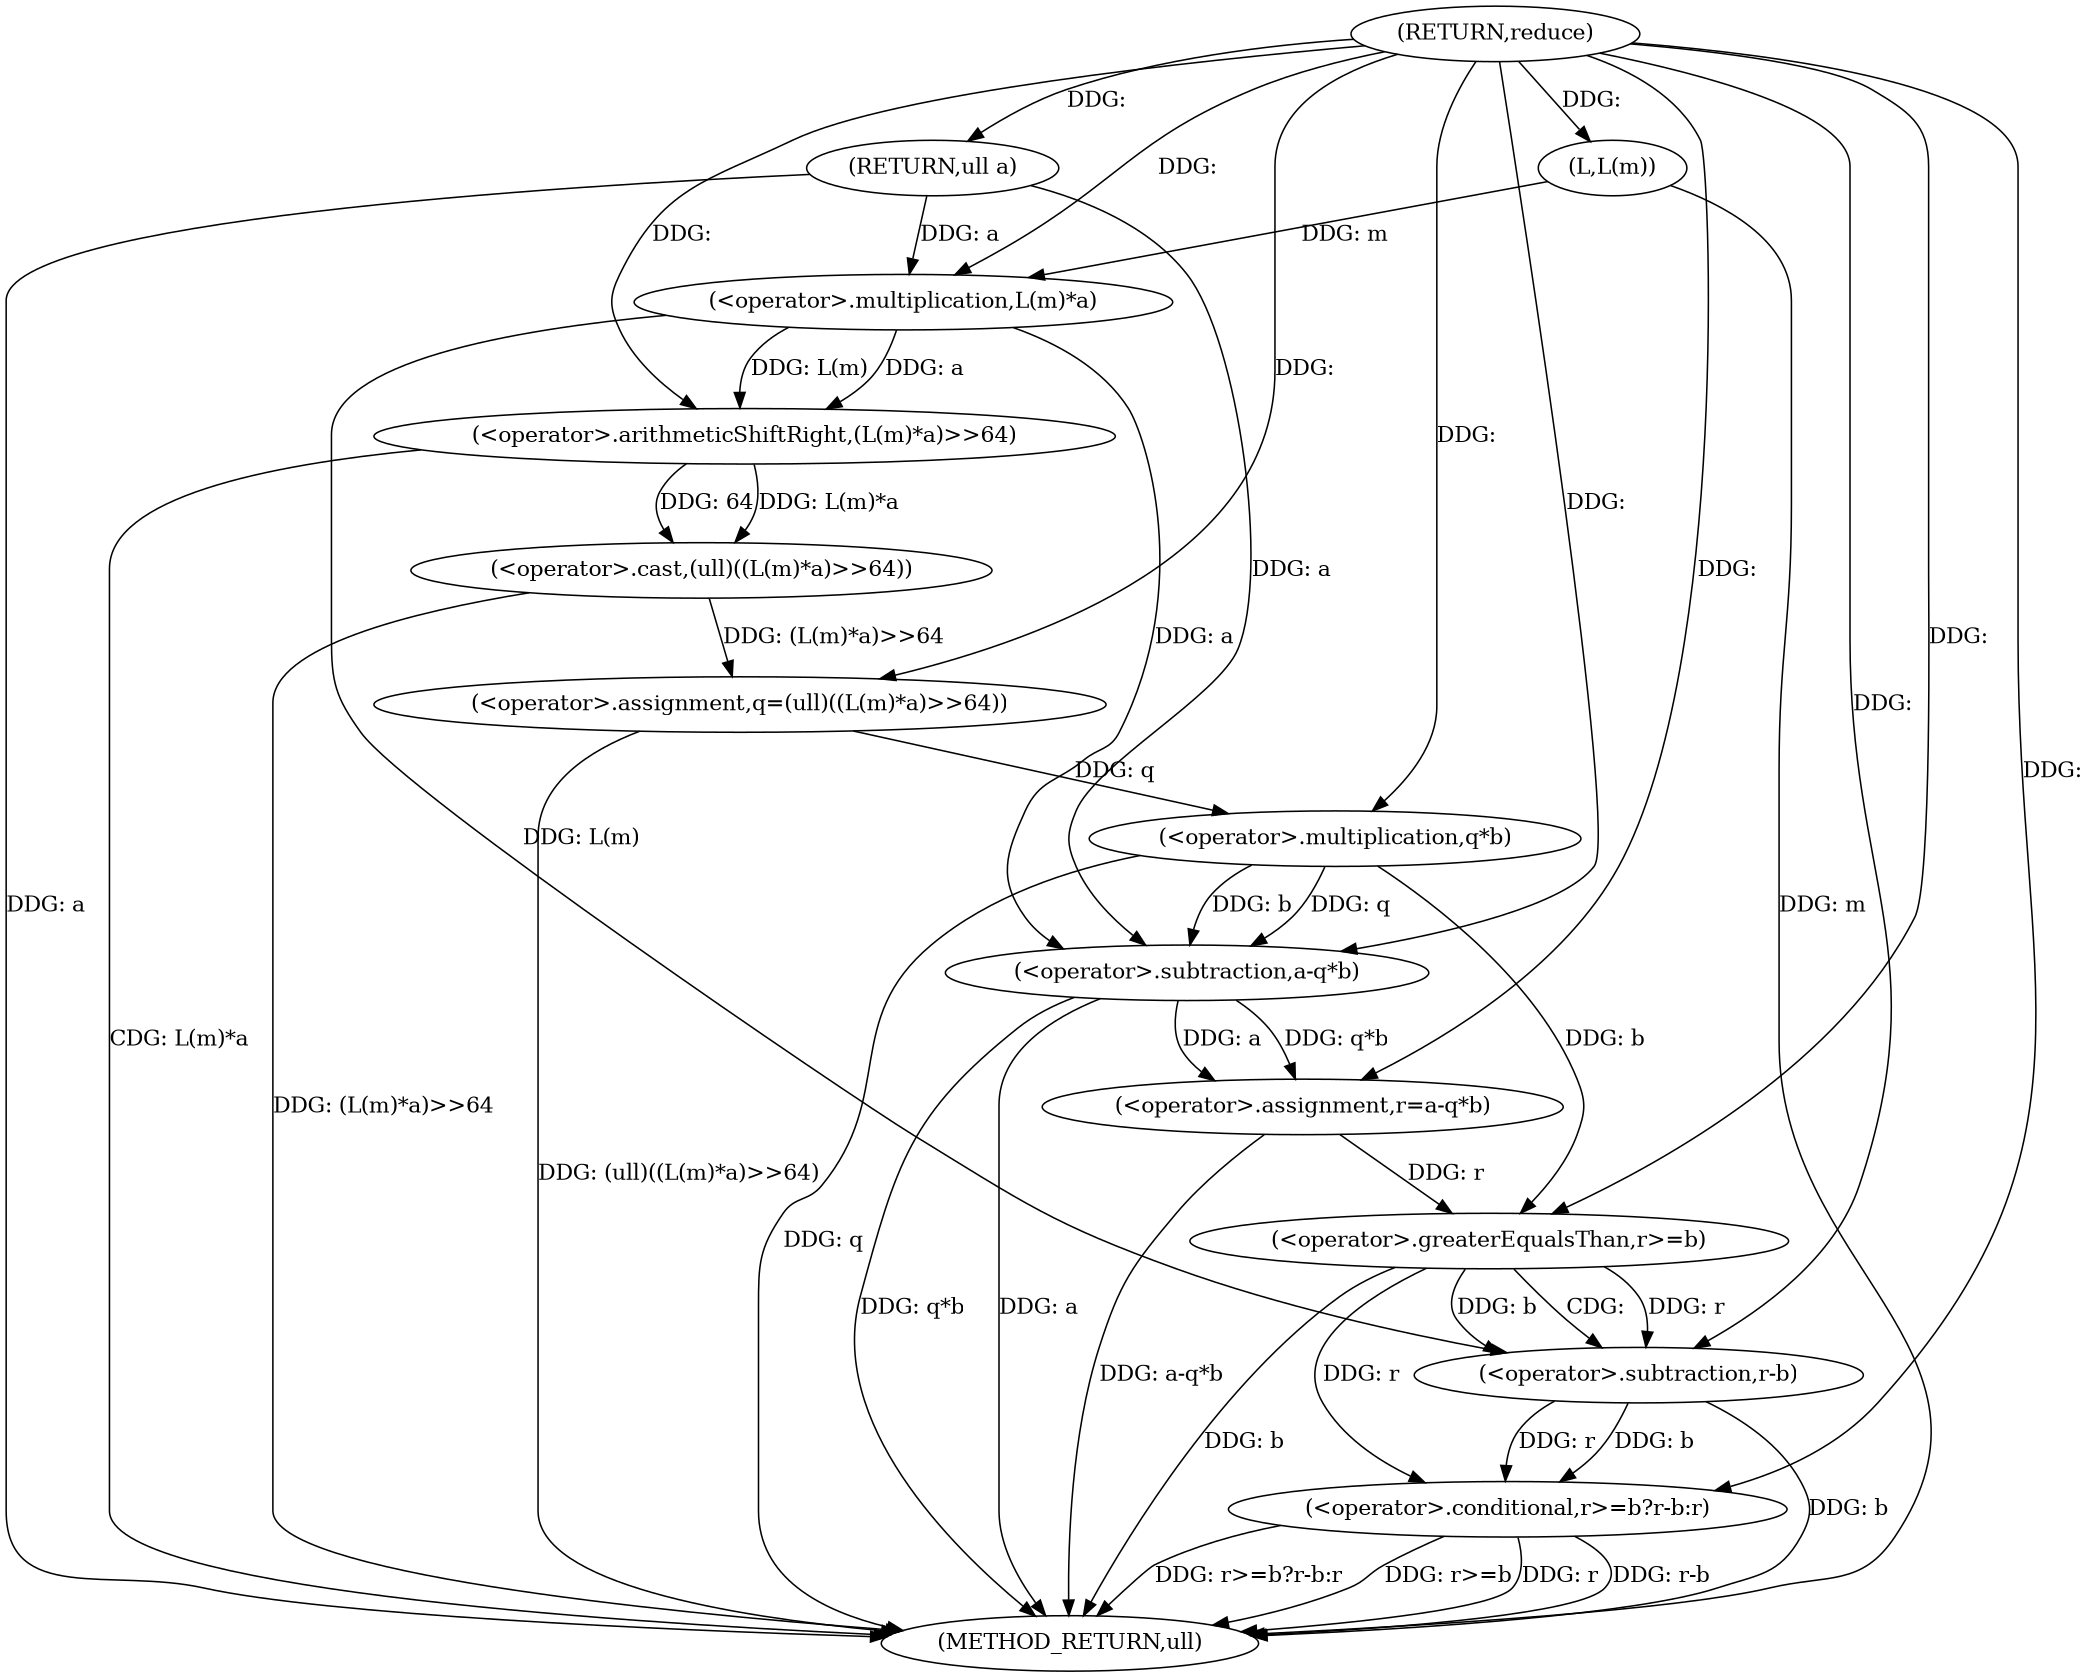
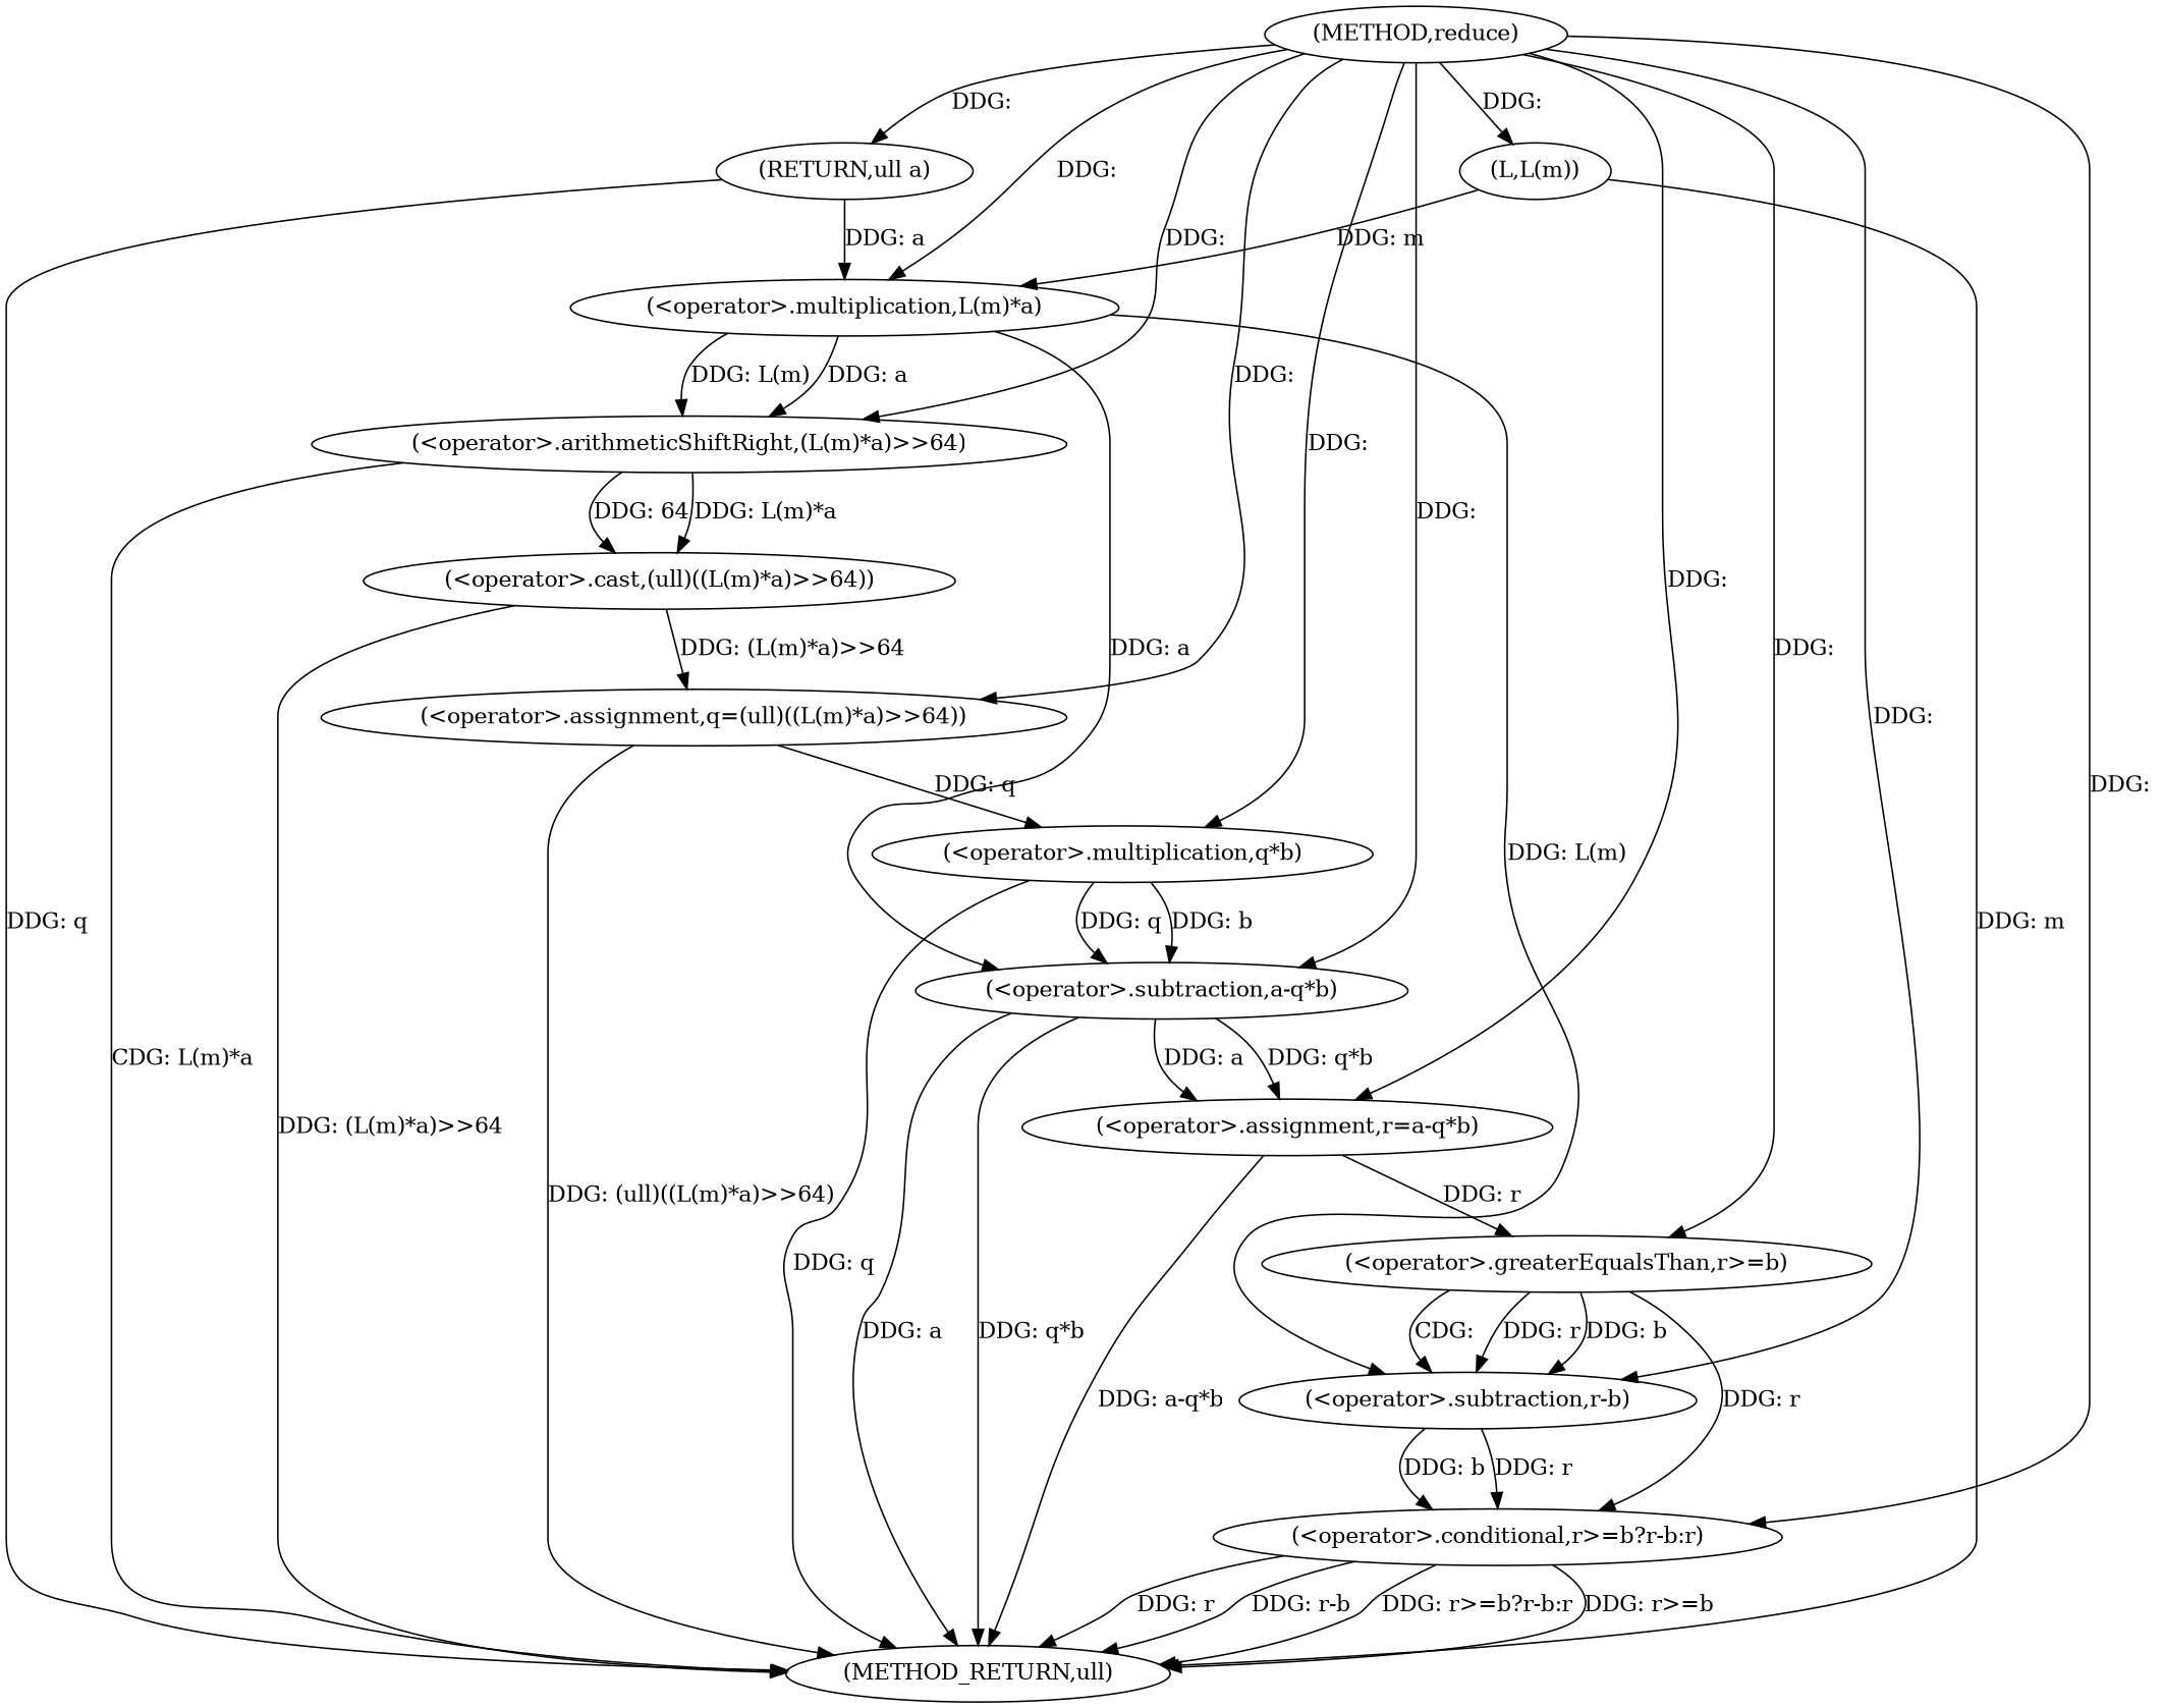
  digraph {
-   n1 [label="(RETURN,reduce)"]
+   n1 [label="(METHOD,reduce)"]
    n2 [label="(RETURN,ull a)"]
    n3 [label="(<operator>.assignment,q=(ull)((L(m)*a)>>64))"]
    n4 [label="(<operator>.assignment,r=a-q*b)"]
    n5 [label="(<operator>.conditional,r>=b?r-b:r)"]
    n6 [label="(<operator>.subtraction,a-q*b)"]
    n7 [label="(<operator>.arithmeticShiftRight,(L(m)*a)>>64)"]
    n8 [label="(<operator>.multiplication,q*b)"]
    n9 [label="(<operator>.greaterEqualsThan,r>=b)"]
    n10 [label="(<operator>.subtraction,r-b)"]
    n11 [label="(<operator>.multiplication,L(m)*a)"]
    n12 [label="(L,L(m))"]
    n13 [label="(METHOD_RETURN,ull)"]
    n14 [label="(<operator>.cast,(ull)((L(m)*a)>>64))"]
    n1 -> n2 [label="DDG: "]
    n1 -> n3 [label="DDG: "]
    n1 -> n4 [label="DDG: "]
    n1 -> n5 [label="DDG: "]
    n1 -> n6 [label="DDG: "]
    n1 -> n7 [label="DDG: "]
    n1 -> n8 [label="DDG: "]
    n1 -> n9 [label="DDG: "]
    n1 -> n10 [label="DDG: "]
    n1 -> n11 [label="DDG: "]
    n1 -> n12 [label="DDG: "]
-   n2 -> n6 [label="DDG: a"]
    n2 -> n11 [label="DDG: a"]
-   n2 -> n13 [label="DDG: a"]
+   n2 -> n13 [label="DDG: q"]
    n3 -> n8 [label="DDG: q"]
    n3 -> n13 [label="DDG: (ull)((L(m)*a)>>64)"]
    n4 -> n9 [label="DDG: r"]
    n4 -> n13 [label="DDG: a-q*b"]
    n5 -> n13 [label="DDG: r>=b"]
    n5 -> n13 [label="DDG: r"]
    n5 -> n13 [label="DDG: r-b"]
    n5 -> n13 [label="DDG: r>=b?r-b:r"]
    n6 -> n4 [label="DDG: q*b"]
    n6 -> n4 [label="DDG: a"]
    n6 -> n13 [label="DDG: a"]
    n6 -> n13 [label="DDG: q*b"]
    n7 -> n13 [label="CDG: L(m)*a"]
    n7 -> n14 [label="DDG: 64"]
    n7 -> n14 [label="DDG: L(m)*a"]
    n8 -> n6 [label="DDG: b"]
    n8 -> n6 [label="DDG: q"]
-   n8 -> n9 [label="DDG: b"]
    n8 -> n13 [label="DDG: q"]
    n9 -> n5 [label="DDG: r"]
    n9 -> n10 [label="DDG: r"]
    n9 -> n10 [label="DDG: b"]
    n9 -> n10 [label="CDG: "]
-   n9 -> n13 [label="DDG: b"]
    n10 -> n5 [label="DDG: r"]
    n10 -> n5 [label="DDG: b"]
-   n10 -> n13 [label="DDG: b"]
    n11 -> n6 [label="DDG: a"]
    n11 -> n7 [label="DDG: L(m)"]
    n11 -> n7 [label="DDG: a"]
    n11 -> n10 [label="DDG: L(m)"]
    n12 -> n11 [label="DDG: m"]
    n12 -> n13 [label="DDG: m"]
    n14 -> n3 [label="DDG: (L(m)*a)>>64"]
    n14 -> n13 [label="DDG: (L(m)*a)>>64"]
  }
